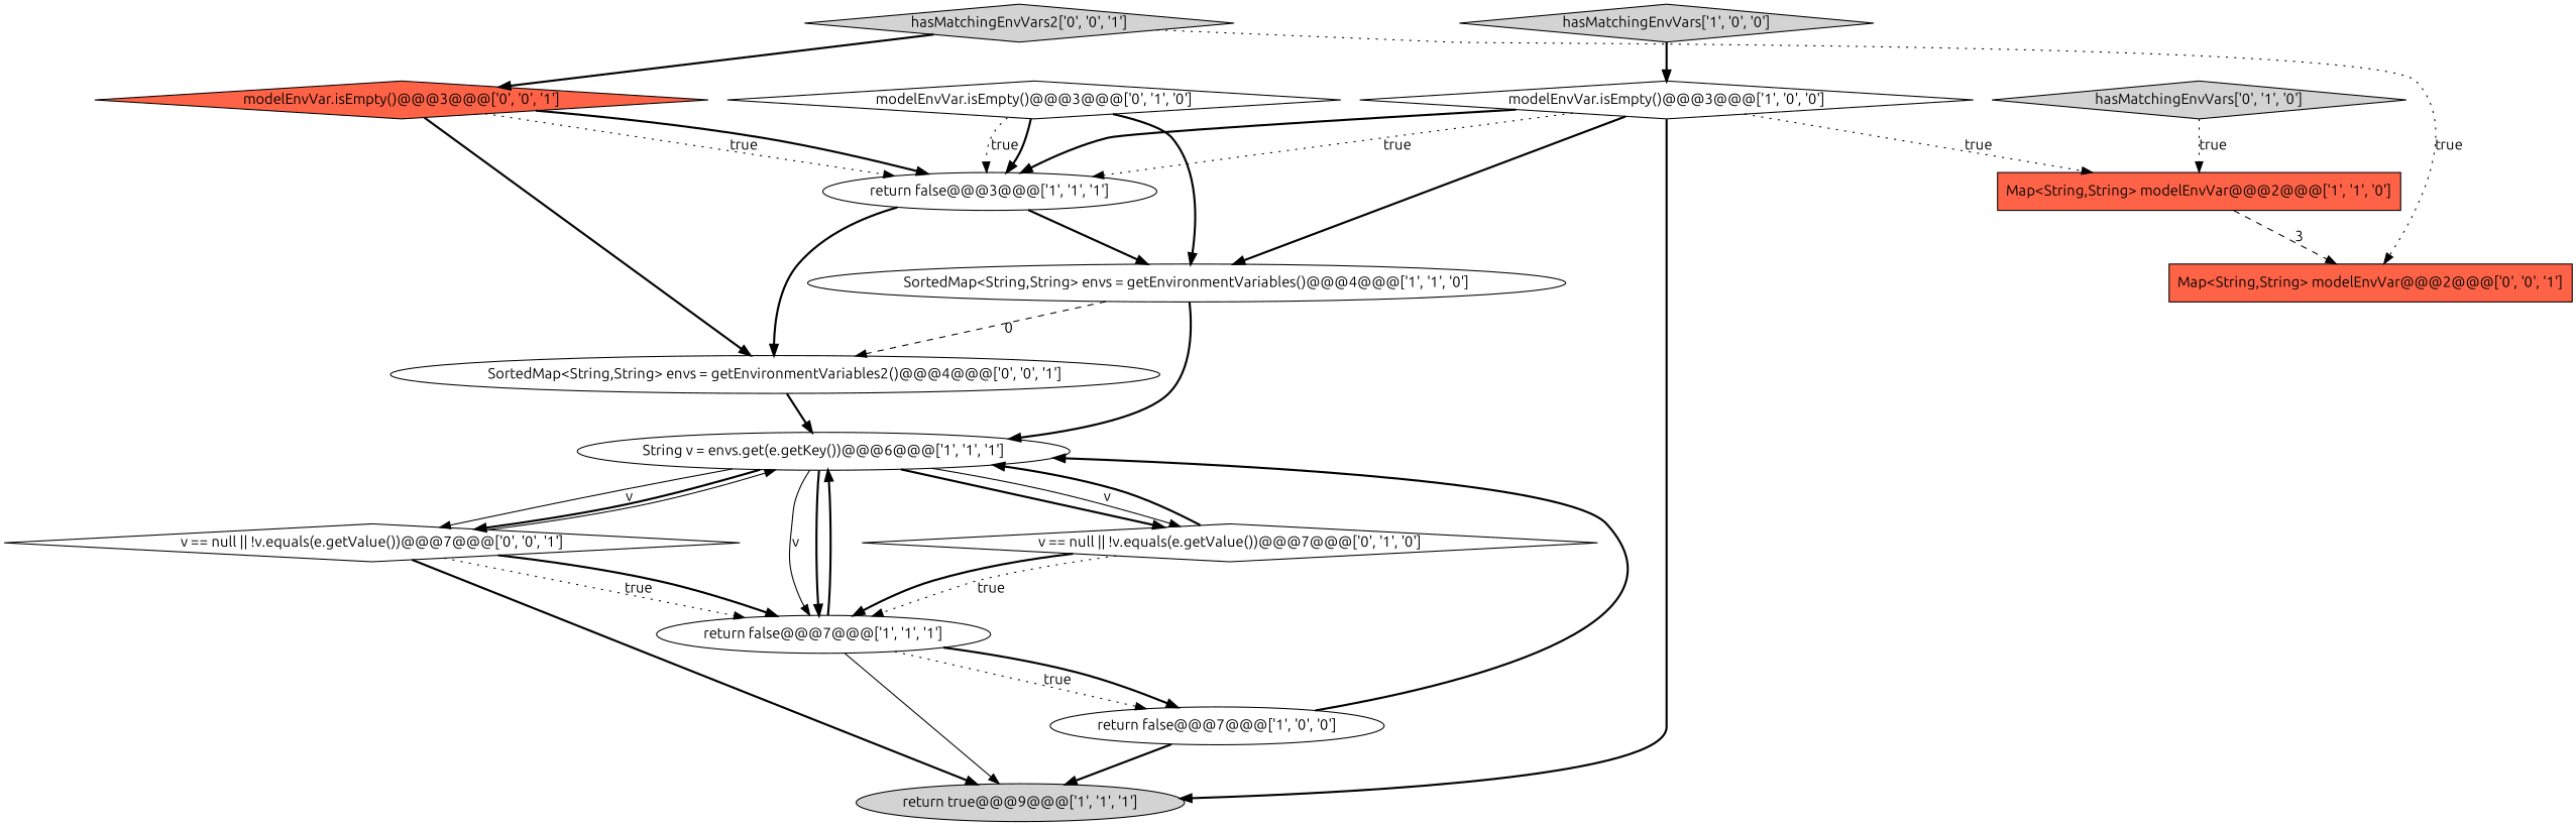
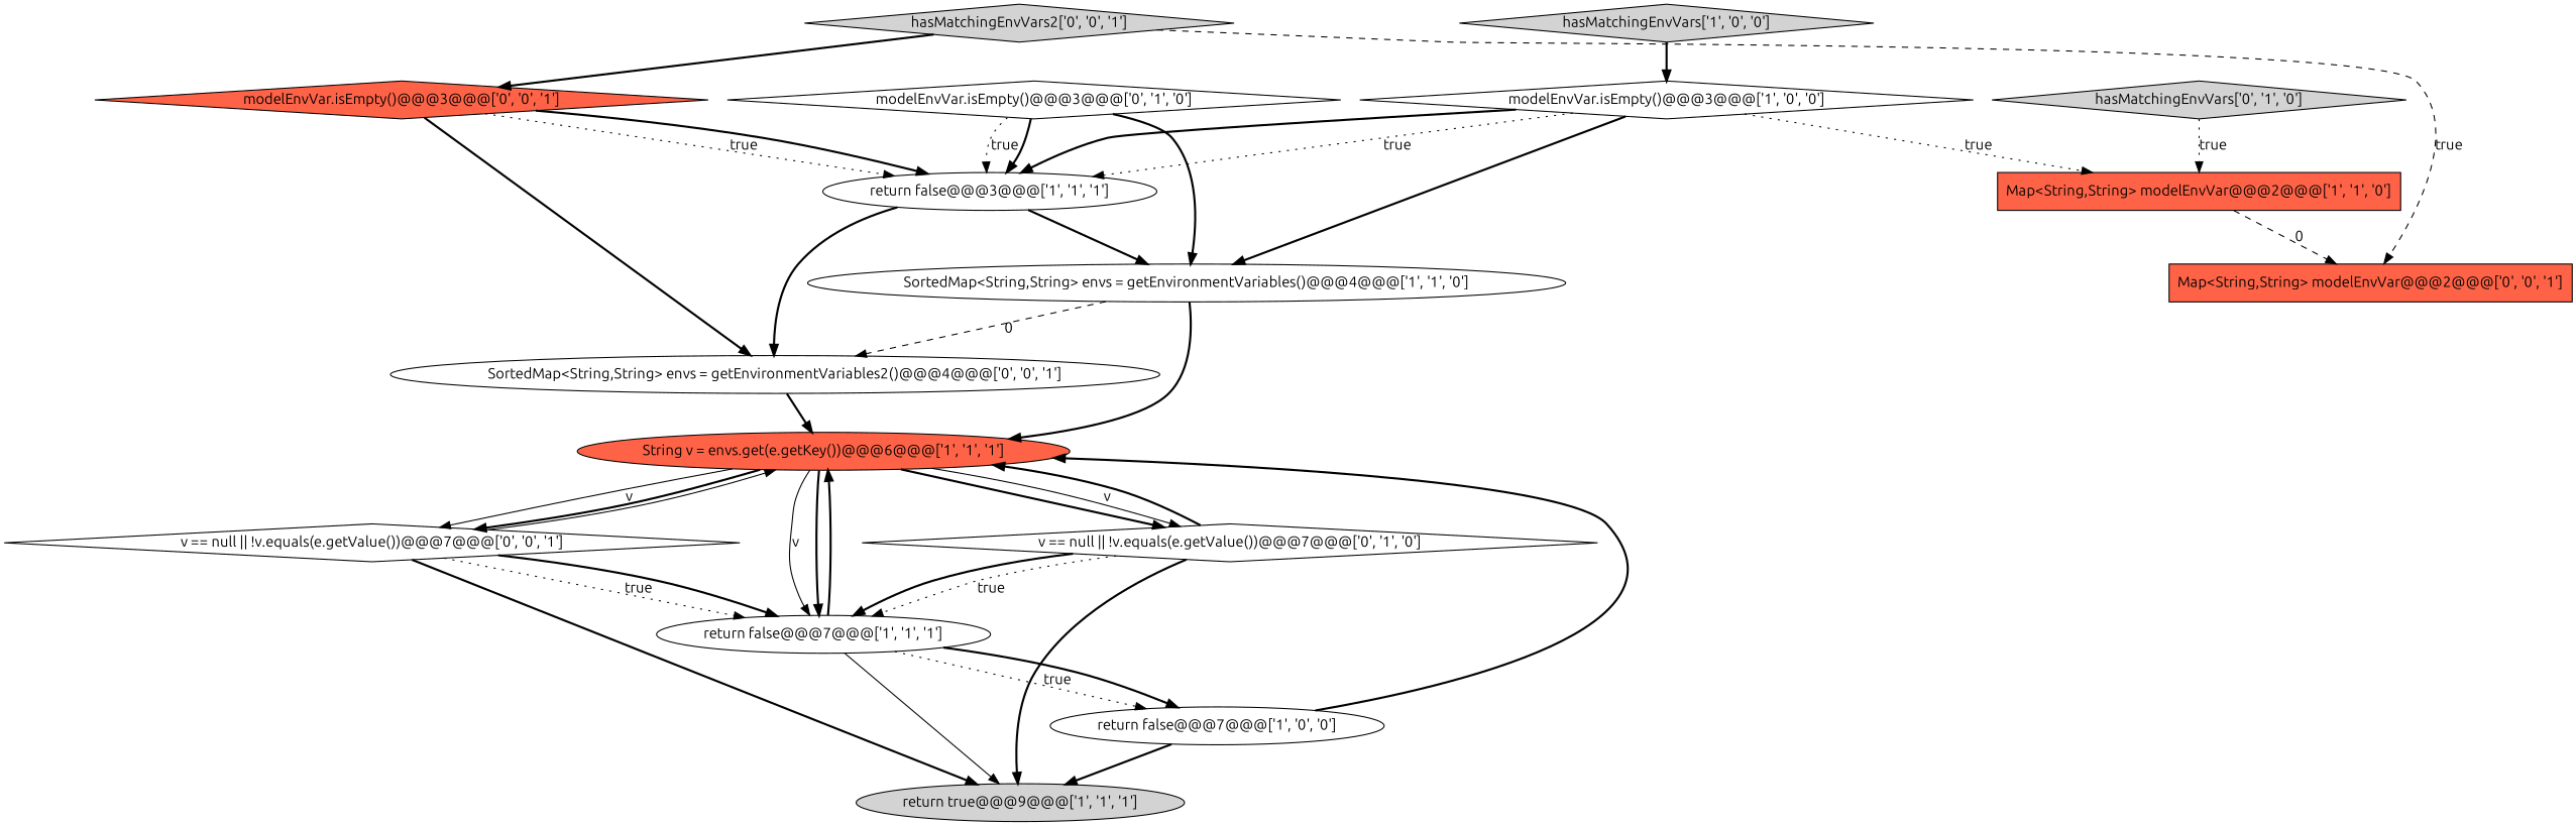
  digraph {
    fontname=Ubuntu
    node [fillcolor=white fontname=Ubuntu shape=diamond style=filled]
    edge [fontname=Ubuntu style=bold]
    n1 [fillcolor=tomato label="modelEnvVar.isEmpty()@@@3@@@['0', '0', '1']"]
    n2 [label="SortedMap<String,String> envs = getEnvironmentVariables2()@@@4@@@['0', '0', '1']" shape=ellipse]
    n3 [label="return false@@@3@@@['1', '1', '1']" shape=ellipse]
-   n4 [label="String v = envs.get(e.getKey())@@@6@@@['1', '1', '1']" shape=ellipse]
+   n4 [fillcolor=tomato label="String v = envs.get(e.getKey())@@@6@@@['1', '1', '1']" shape=ellipse]
    n5 [label="SortedMap<String,String> envs = getEnvironmentVariables()@@@4@@@['1', '1', '0']" shape=ellipse]
    n6 [label="v == null || !v.equals(e.getValue())@@@7@@@['0', '0', '1']"]
    n7 [label="return false@@@7@@@['1', '1', '1']" shape=ellipse]
    n8 [label="v == null || !v.equals(e.getValue())@@@7@@@['0', '1', '0']"]
    n9 [fillcolor=lightgray label="return true@@@9@@@['1', '1', '1']" shape=ellipse]
    n10 [label="return false@@@7@@@['1', '0', '0']" shape=ellipse]
    n11 [fillcolor=lightgray label="hasMatchingEnvVars['0', '1', '0']"]
    n12 [fillcolor=tomato label="Map<String,String> modelEnvVar@@@2@@@['1', '1', '0']" shape=box]
    n13 [label="modelEnvVar.isEmpty()@@@3@@@['0', '1', '0']"]
    n14 [fillcolor=tomato label="Map<String,String> modelEnvVar@@@2@@@['0', '0', '1']" shape=box]
    n15 [label="modelEnvVar.isEmpty()@@@3@@@['1', '0', '0']"]
    n16 [fillcolor=lightgray label="hasMatchingEnvVars['1', '0', '0']"]
    n17 [fillcolor=lightgray label="hasMatchingEnvVars2['0', '0', '1']"]
    n1 -> n2
    n1 -> n3 [label=true style=dotted]
    n1 -> n3
    n2 -> n4
    n3 -> n2
    n3 -> n5
    n4 -> n6 [label=v style=solid]
    n4 -> n6
    n4 -> n7 [label=v style=solid]
    n4 -> n7
    n4 -> n8
    n4 -> n8 [label=v style=solid]
    n5 -> n2 [label=0 style=dashed]
    n5 -> n4
    n6 -> n4 [style=solid]
    n6 -> n7 [label=true style=dotted]
    n6 -> n7
    n6 -> n9
    n7 -> n4
    n7 -> n9 [style=solid]
    n7 -> n10 [label=true style=dotted]
    n7 -> n10
    n8 -> n4
    n8 -> n7
    n8 -> n7 [label=true style=dotted]
-   n15 -> n9
+   n8 -> n9
    n10 -> n4
    n10 -> n9
    n11 -> n12 [label=true style=dotted]
-   n12 -> n14 [label=3 style=dashed]
+   n12 -> n14 [label=0 style=dashed]
    n13 -> n3 [label=true style=dotted]
    n13 -> n3
    n13 -> n5
    n15 -> n3
    n15 -> n3 [label=true style=dotted]
    n15 -> n5
    n15 -> n12 [label=true style=dotted]
    n16 -> n15
    n17 -> n1
-   n17 -> n14 [label=true style=dotted]
+   n17 -> n14 [label=true style=dashed]
  }
